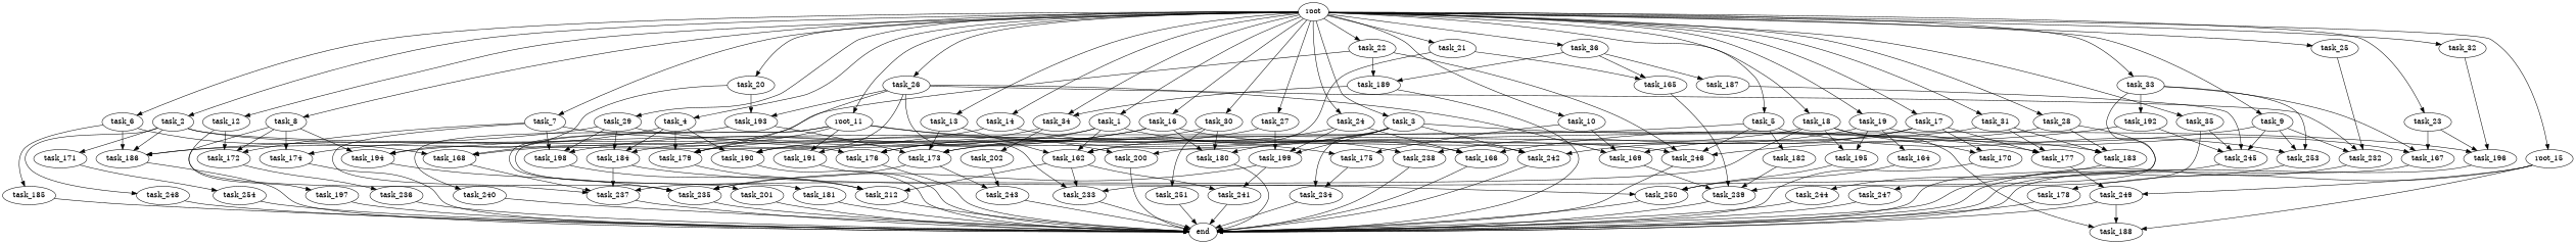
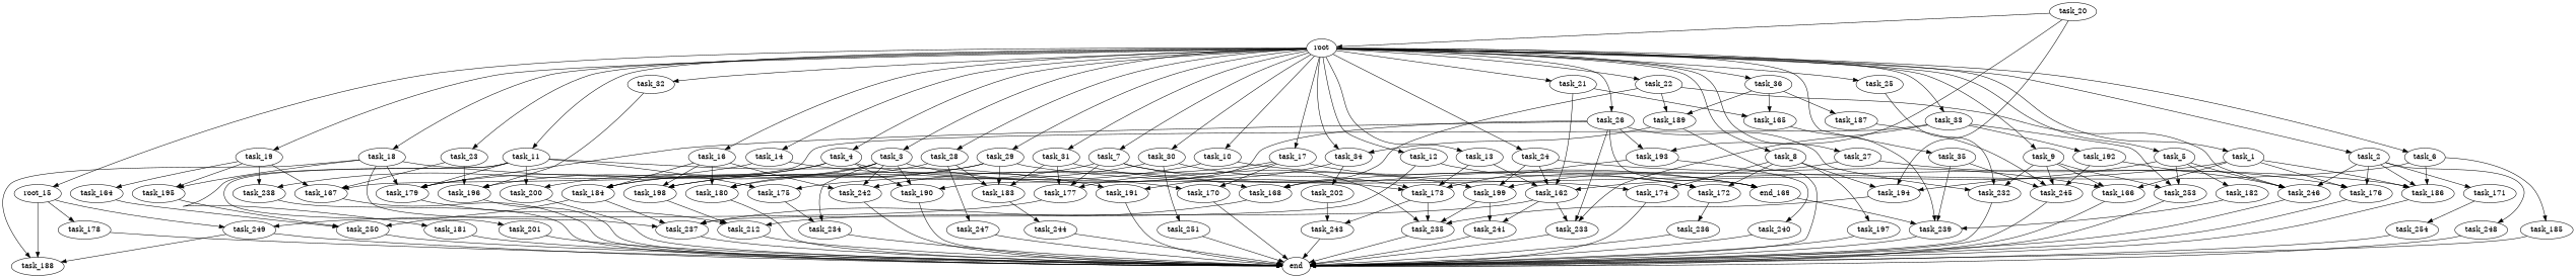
  digraph {
    root
    task_1
    task_2
    task_3
    task_4
    task_5
    task_6
    task_7
    task_8
    task_9
    task_10
-   task_11 [label=root_11]
+   task_11
    task_12
    task_13
    task_14
    n16 [label=root_15]
    task_16
    task_17
    task_18
    task_19
    task_20
    task_21
    task_22
    task_23
    task_24
    task_25
    task_26
    task_27
    task_28
    task_29
    task_30
    task_31
    task_32
    task_33
    task_34
    task_35
    task_36
    task_162
    task_166
    task_176
    task_186
    task_171
    task_246
    task_248
    task_180
    task_190
    task_196
    task_199
    task_234
    task_242
    task_174
    task_179
    task_184
    task_182
    task_194
    task_253
    task_168
    task_185
    task_172
    task_177
    task_198
    task_235
    task_197
    task_232
    task_245
-   task_169
+   task_169 [label=end_169]
    task_175
    task_181
    task_191
    task_200
    task_201
    task_237
    task_173
    task_238
    task_178
    task_188
    task_249
    task_170
    task_195
    task_164
    task_167
    task_193
    task_165
    task_189
    task_233
    task_183
    task_247
    task_251
    task_192
    task_202
    task_239
    task_187
    task_241
    n94 [label=task_212]
    end
    task_254
    task_250
    task_236
    task_243
    task_240
    task_244
    root -> task_1
    root -> task_2
    root -> task_3
    root -> task_4
    root -> task_5
    root -> task_6
    root -> task_7
    root -> task_8
    root -> task_9
    root -> task_10
    root -> task_11
    root -> task_12
    root -> task_13
    root -> task_14
    root -> n16
    root -> task_16
    root -> task_17
    root -> task_18
    root -> task_19
-   root -> task_20
+   task_20 -> root
    root -> task_21
    root -> task_22
    root -> task_23
    root -> task_24
    root -> task_25
    root -> task_26
    root -> task_27
    root -> task_28
    root -> task_29
    root -> task_30
    root -> task_31
    root -> task_32
    root -> task_33
    root -> task_34
    root -> task_35
    root -> task_36
    task_1 -> task_162
    task_1 -> task_166
    task_1 -> task_176
    task_1 -> task_186
    task_2 -> task_176
    task_2 -> task_186
    task_2 -> task_171
    task_2 -> task_246
    task_2 -> task_248
    task_3 -> task_180
    task_3 -> task_190
    task_3 -> task_196
    task_3 -> task_199
    task_3 -> task_234
    task_3 -> task_242
    task_4 -> task_190
    task_4 -> task_174
    task_4 -> task_179
    task_4 -> task_184
    task_5 -> task_246
    task_5 -> task_182
    task_5 -> task_194
    task_5 -> task_253
    task_6 -> task_186
    task_6 -> task_168
    task_6 -> task_185
    task_7 -> task_172
    task_7 -> task_177
    task_7 -> task_198
    task_7 -> task_235
    task_8 -> task_174
    task_8 -> task_194
    task_8 -> task_172
    task_8 -> task_197
    task_9 -> task_166
    task_9 -> task_253
    task_9 -> task_232
    task_9 -> task_245
    task_10 -> task_169
    task_10 -> task_175
    task_11 -> task_179
    task_11 -> task_175
    task_11 -> task_181
    task_11 -> task_191
    task_11 -> task_200
    task_11 -> task_201
    task_12 -> task_172
    task_12 -> task_237
    task_13 -> task_162
    task_13 -> task_173
    task_14 -> task_168
    task_14 -> task_238
    n16 -> task_178
    n16 -> task_188
    n16 -> task_249
    task_16 -> task_180
    task_16 -> task_242
    task_16 -> task_184
    task_16 -> task_198
    task_17 -> task_242
    task_17 -> task_177
    task_17 -> task_169
    task_17 -> task_170
    task_18 -> task_179
    task_18 -> task_237
    task_18 -> task_188
    task_18 -> task_170
    task_18 -> task_195
    task_19 -> task_238
    task_19 -> task_195
    task_19 -> task_164
    task_19 -> task_167
    task_20 -> task_194
    task_20 -> task_193
    task_21 -> task_162
    task_21 -> task_165
    task_22 -> task_246
    task_22 -> task_168
    task_22 -> task_189
    task_23 -> task_196
    task_23 -> task_167
    task_24 -> task_162
    task_24 -> task_166
    task_24 -> task_199
    task_25 -> task_232
    task_26 -> task_190
    task_26 -> task_179
    task_26 -> task_232
    task_26 -> task_169
    task_26 -> task_193
    task_26 -> task_233
    task_27 -> task_176
    task_27 -> task_199
    task_28 -> task_200
    task_28 -> task_183
    task_28 -> task_247
    task_29 -> task_186
    task_29 -> task_184
    task_29 -> task_198
    task_29 -> task_183
    task_30 -> task_180
    task_30 -> task_173
    task_30 -> task_251
    task_31 -> task_177
    task_31 -> task_173
    task_31 -> task_183
    task_32 -> task_196
    task_33 -> task_253
    task_33 -> task_167
    task_33 -> task_233
    task_33 -> task_192
    task_34 -> task_191
    task_34 -> task_202
    task_35 -> task_245
    task_35 -> task_239
    task_36 -> task_165
    task_36 -> task_189
    task_36 -> task_187
    task_162 -> task_233
    task_162 -> task_241
    task_162 -> n94
    task_166 -> end
    task_176 -> end
    task_186 -> end
    task_171 -> task_254
    task_246 -> end
    task_248 -> end
    task_180 -> end
    task_190 -> end
    task_196 -> end
    task_199 -> task_235
    task_199 -> task_241
    task_234 -> end
    task_242 -> end
    task_174 -> end
    task_179 -> n94
    task_184 -> task_237
    task_184 -> task_250
    task_182 -> task_239
    task_194 -> task_235
    task_253 -> end
    task_168 -> task_237
    task_185 -> end
    task_172 -> task_236
    task_177 -> task_249
    task_198 -> n94
    task_235 -> end
    task_197 -> end
    task_232 -> end
    task_245 -> end
    task_169 -> task_239
    task_175 -> task_234
    task_181 -> end
    task_191 -> end
    task_200 -> end
    task_201 -> end
    task_237 -> end
    task_173 -> task_235
    task_173 -> task_243
    task_238 -> end
    task_178 -> end
    task_249 -> task_188
    task_249 -> end
    task_170 -> end
    task_195 -> task_250
    task_164 -> task_250
    task_167 -> end
    task_193 -> task_173
    task_193 -> task_240
    task_165 -> task_239
    task_189 -> task_34
    task_189 -> end
    task_233 -> end
    task_183 -> task_244
    task_247 -> end
    task_251 -> end
    task_192 -> task_246
    task_192 -> task_245
    task_202 -> task_243
    task_239 -> end
    task_187 -> task_245
    task_241 -> end
    n94 -> end
    task_254 -> end
    task_250 -> end
    task_236 -> end
    task_243 -> end
    task_240 -> end
    task_244 -> end
  }
